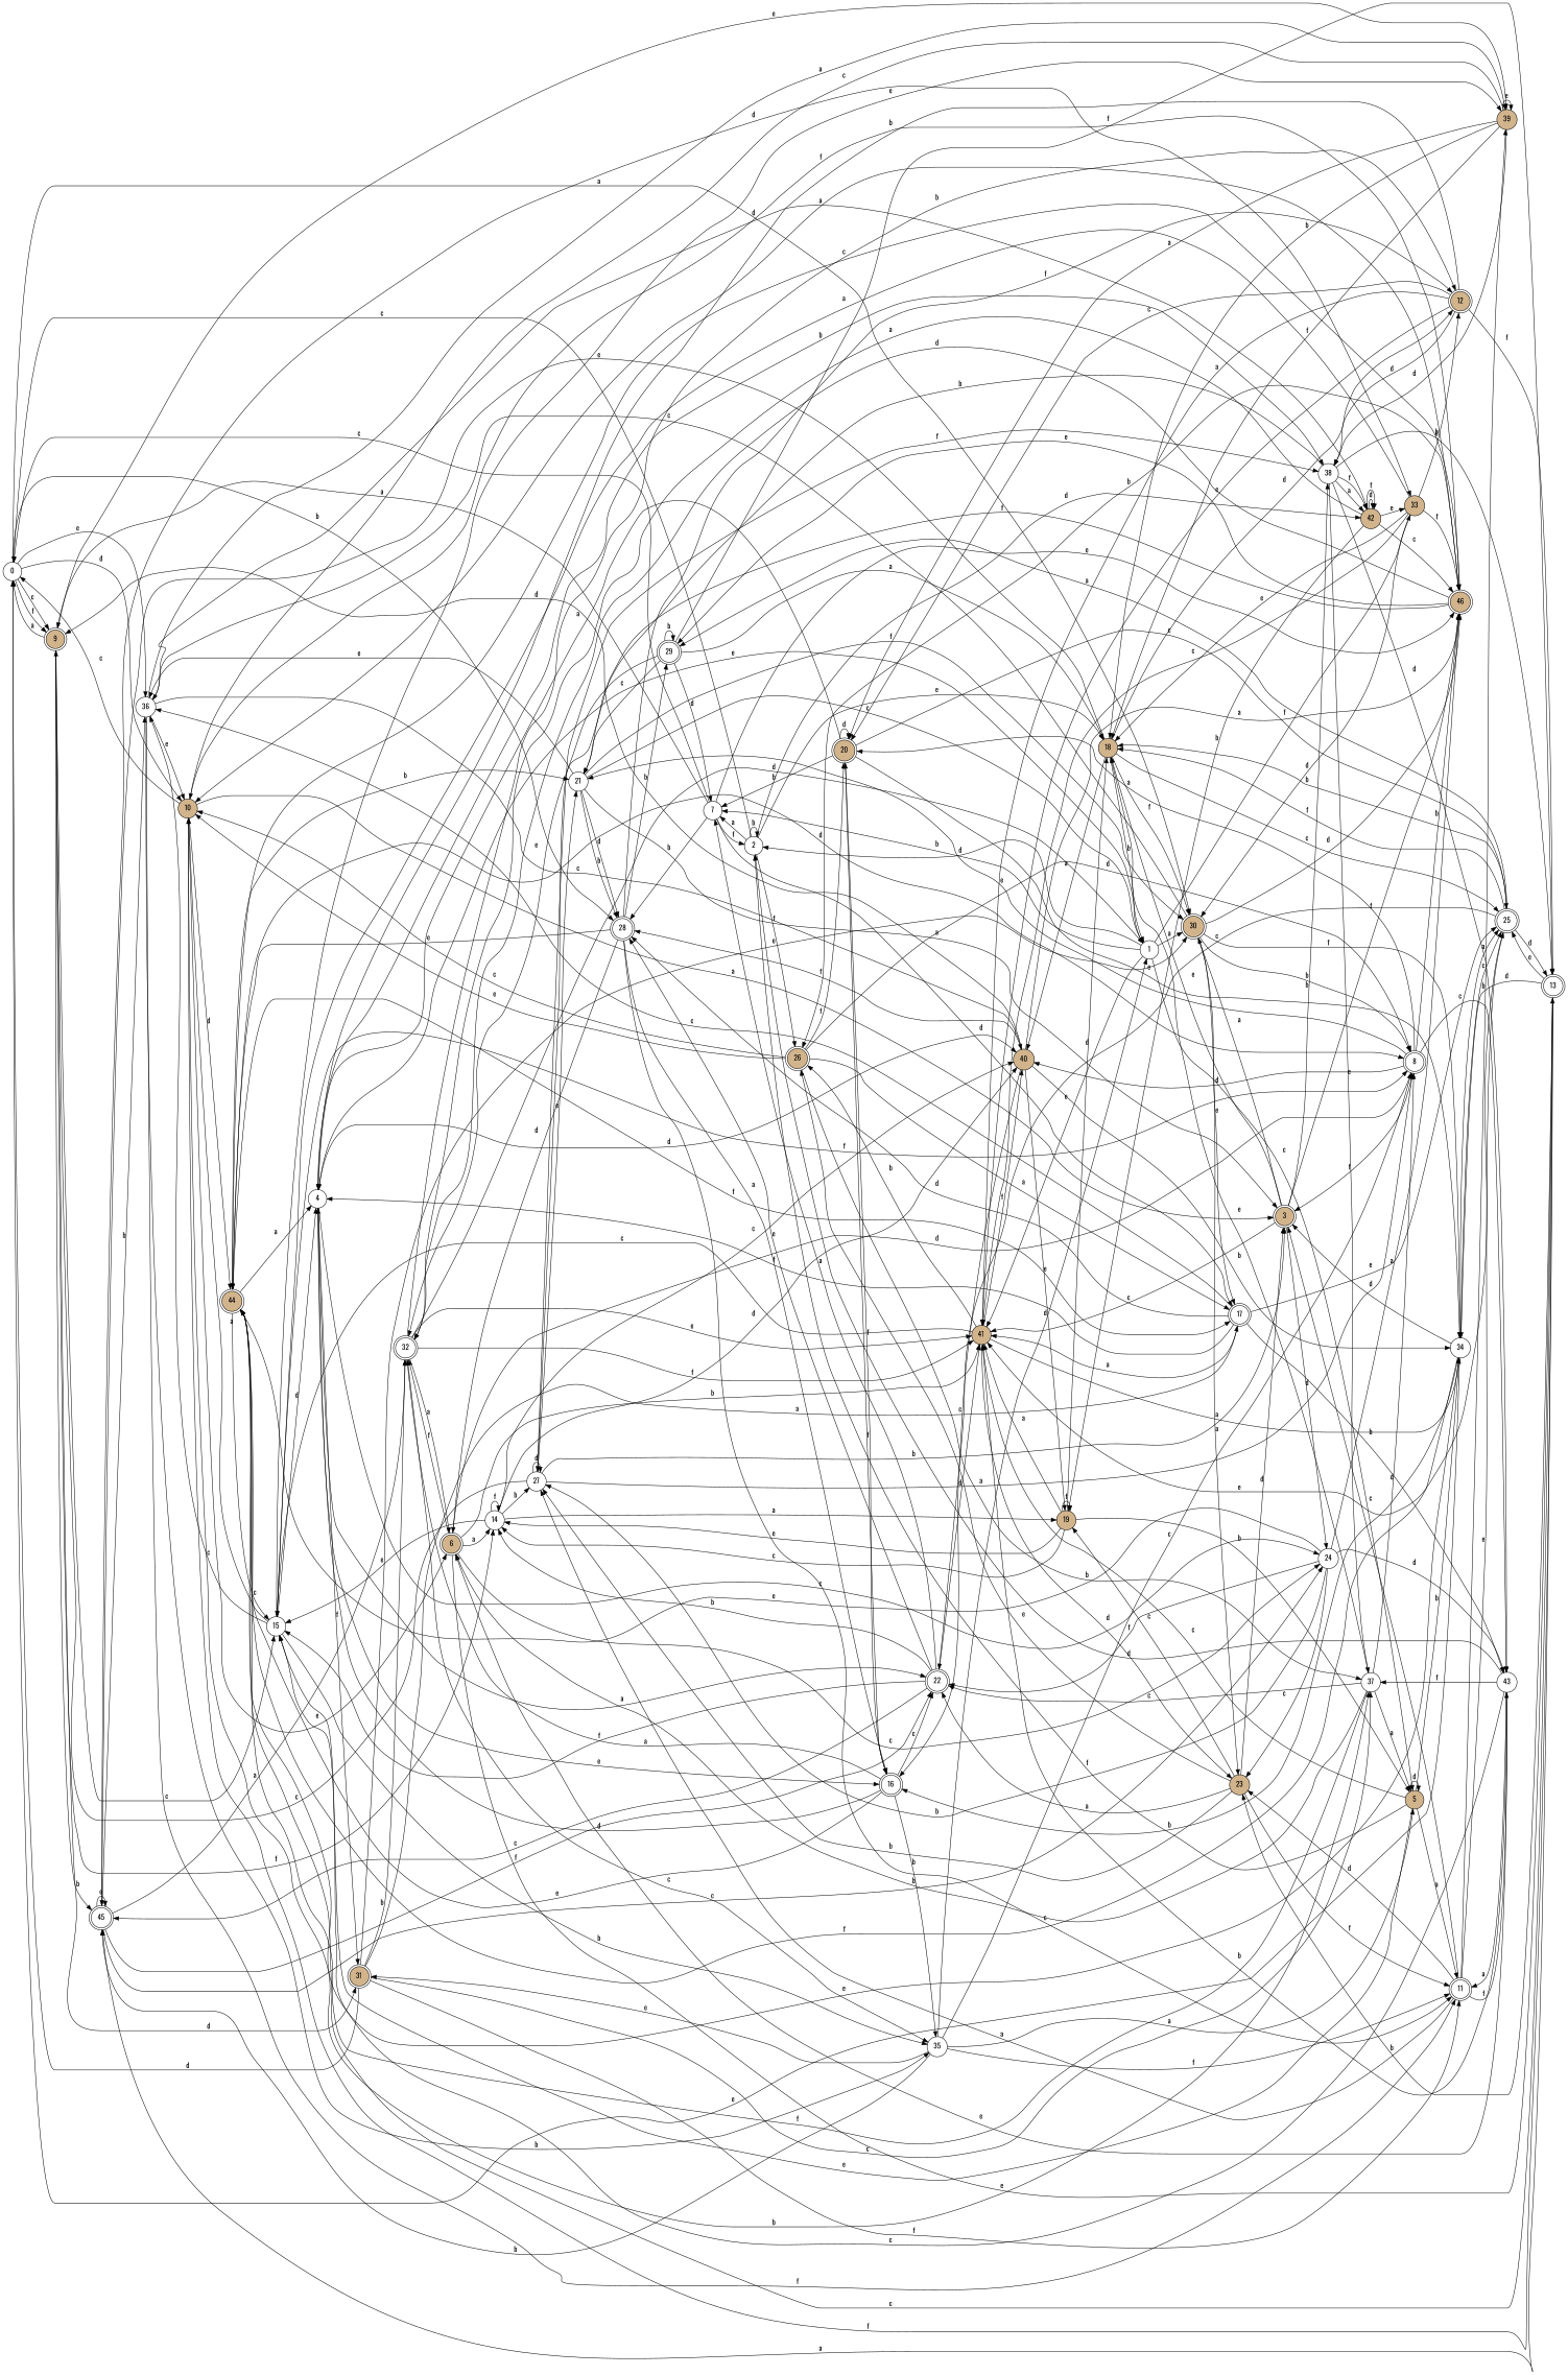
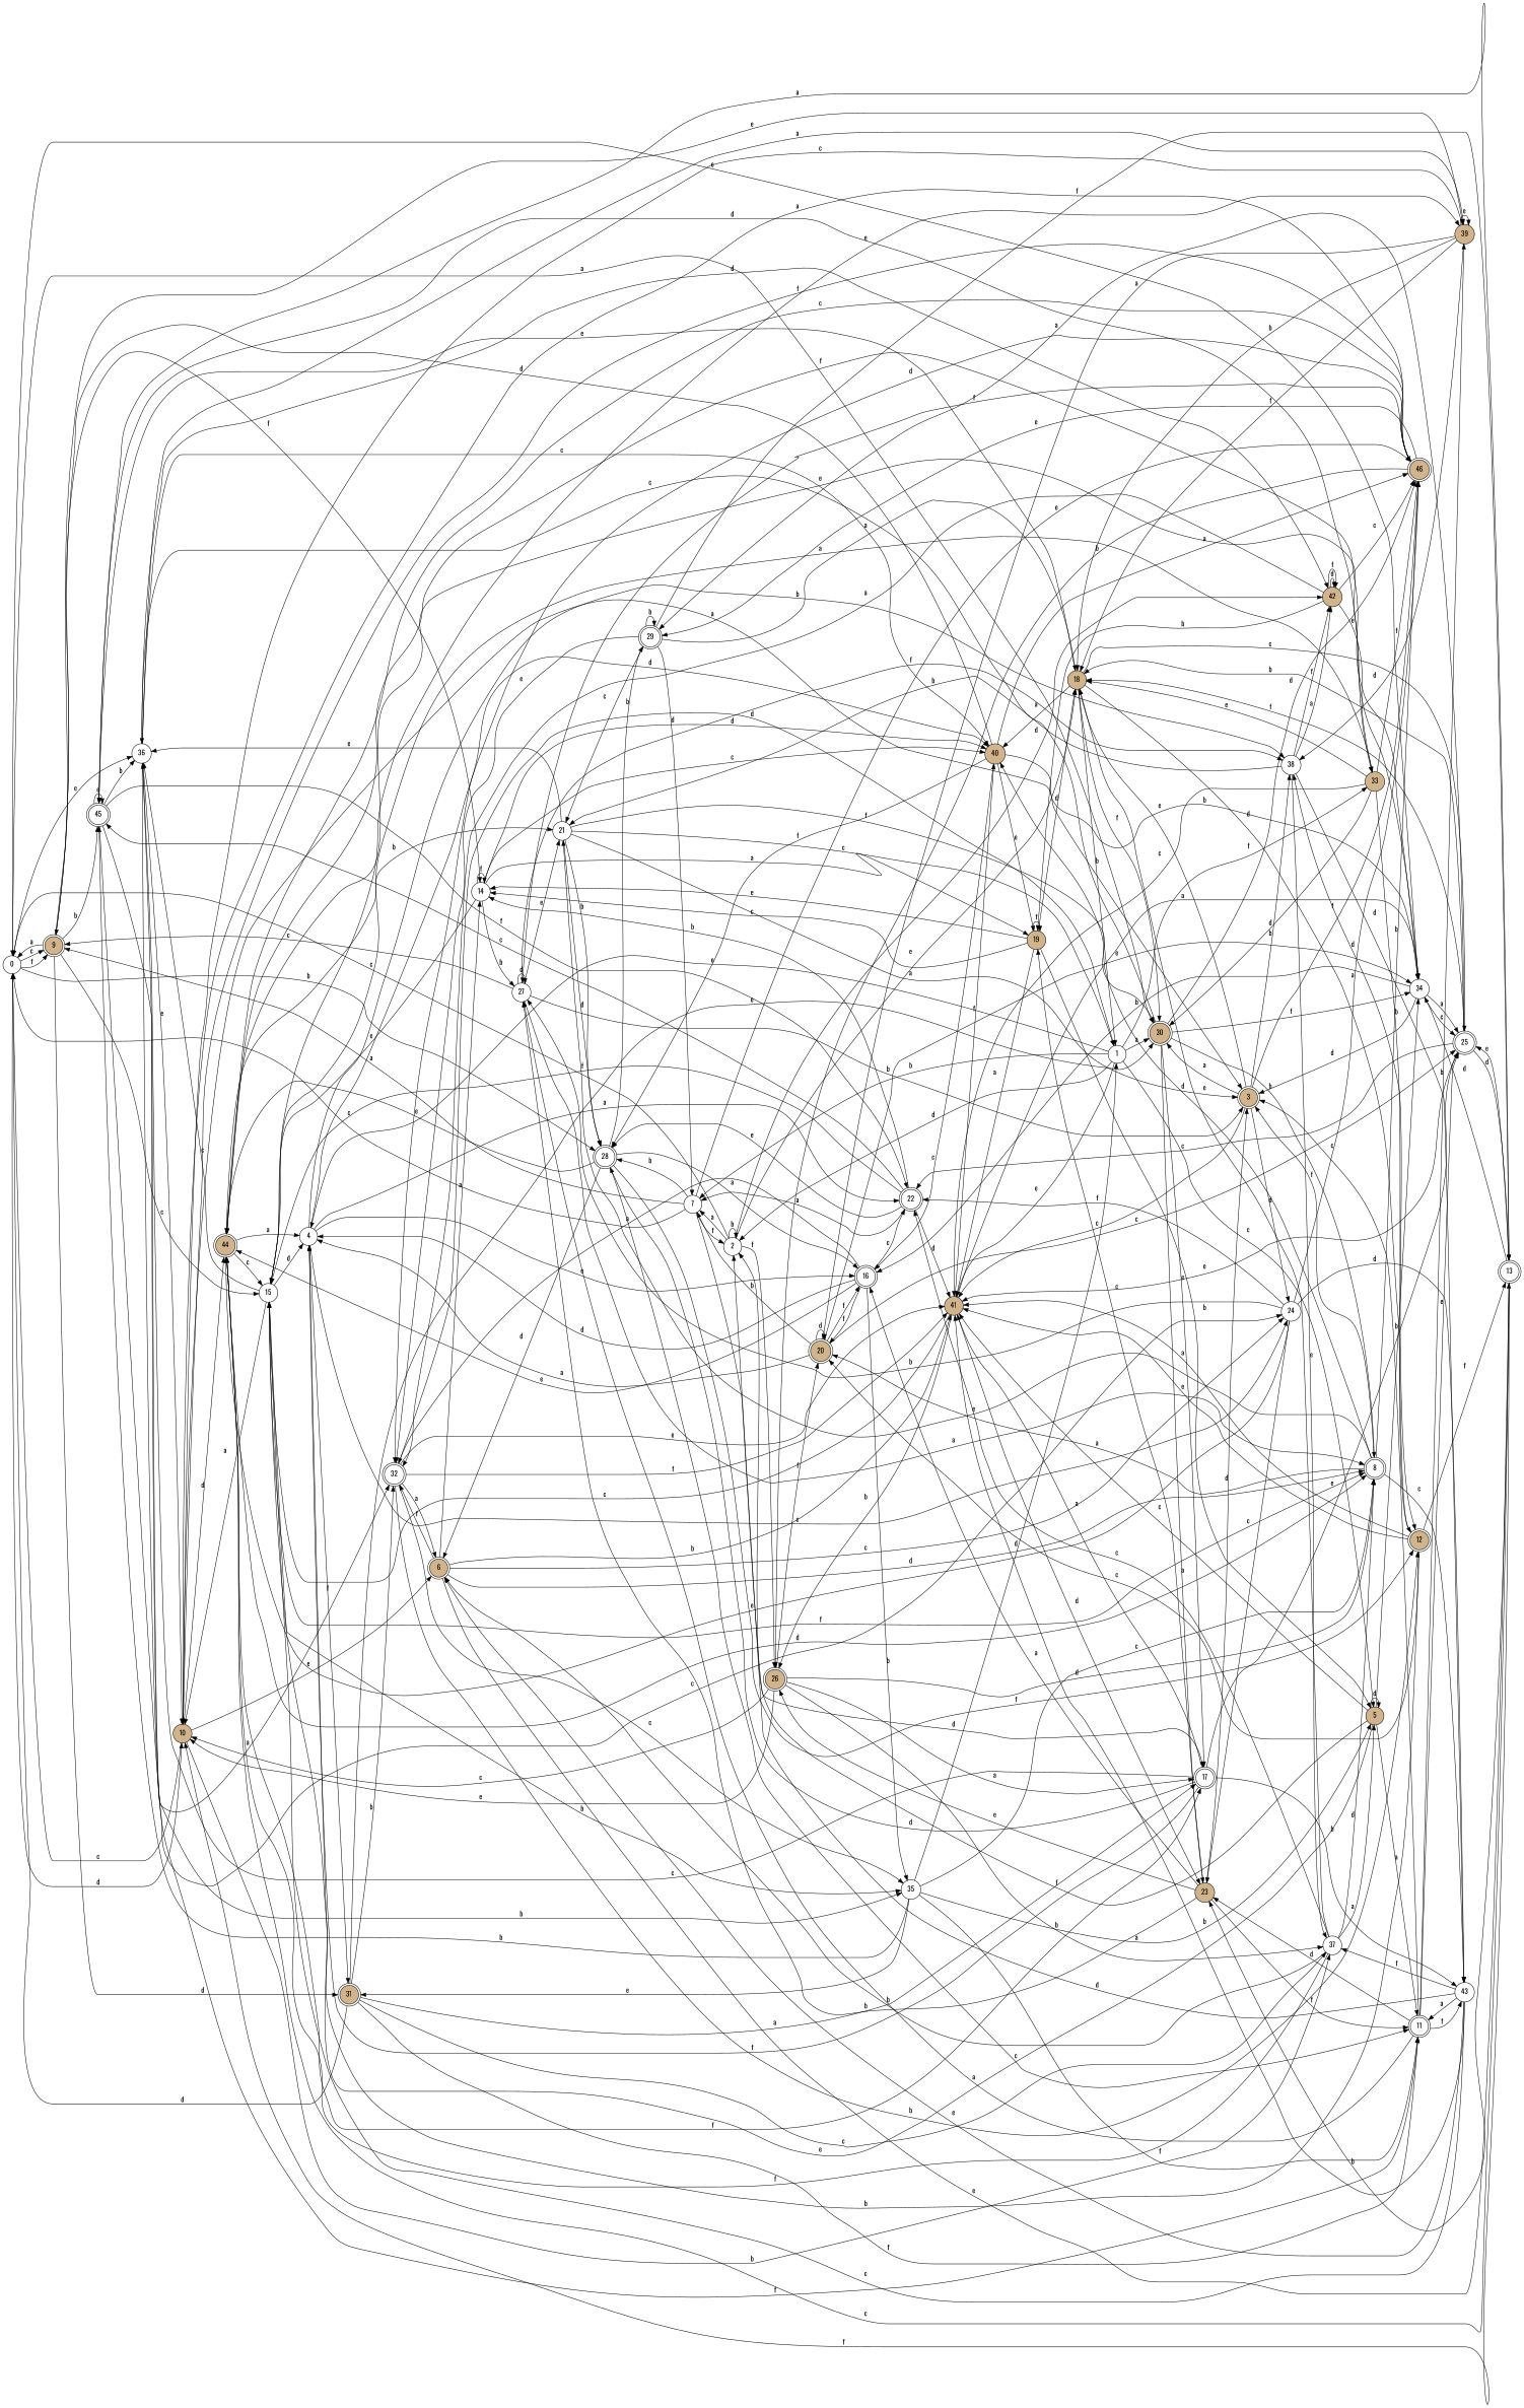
  digraph {
    fontname=Oswald
    rankdir=LR
    node [color=black fillcolor=white fontname=Oswald shape=circle style=filled]
    edge [fontname=Oswald]
    n1 [label=0]
    n2 [fillcolor=tan label=9 shape=doublecircle style="rounded,filled"]
    n3 [fillcolor=tan label=10]
    n4 [label=28 shape=doublecircle style="rounded,filled"]
    n5 [fillcolor=tan label=30 shape=doublecircle]
    n6 [label=36]
    n7 [fillcolor=tan label=31 shape=doublecircle style="rounded,filled"]
    n8 [label=15]
    n9 [label=14]
    n10 [fillcolor=tan label=39]
    n11 [label=45 shape=doublecircle style="rounded,filled"]
    n12 [fillcolor=tan label=3 shape=doublecircle style="rounded,filled"]
    n13 [fillcolor=tan label=46 shape=doublecircle style="rounded,filled"]
    n14 [fillcolor=tan label=6 shape=doublecircle style="rounded,filled"]
    n15 [label=37]
    n16 [fillcolor=tan label=44 shape=doublecircle style="rounded,filled"]
    n17 [label=16 shape=doublecircle style="rounded,filled"]
    n18 [label=11 shape=doublecircle style="rounded,filled"]
    n19 [fillcolor=tan label=12 shape=doublecircle style="rounded,filled"]
    n20 [label=29 shape=doublecircle style="rounded,filled"]
    n21 [label=34]
    n22 [label=8 shape=doublecircle style="rounded,filled"]
    n23 [label=17 shape=doublecircle style="rounded,filled"]
    n24 [fillcolor=tan label=23]
    n25 [fillcolor=tan label=42]
    n26 [fillcolor=tan label=40]
    n27 [label=35]
    n28 [label=1]
    n29 [label=2]
    n30 [label=4]
    n31 [fillcolor=tan label=5]
    n32 [label=7]
    n33 [fillcolor=tan label=33]
    n34 [fillcolor=tan label=41]
    n35 [fillcolor=tan label=18]
    n36 [fillcolor=tan label=26 shape=doublecircle style="rounded,filled"]
    n37 [label=24]
    n38 [label=38]
    n39 [label=22 shape=doublecircle]
    n40 [label=25 shape=doublecircle style="rounded,filled"]
    n41 [fillcolor=tan label=20 shape=doublecircle style="rounded,filled"]
    n42 [label=32 shape=doublecircle style="rounded,filled"]
    n43 [fillcolor=tan label=19]
    n44 [label=43]
    n45 [label=27]
    n46 [label=13 shape=doublecircle style="rounded,filled"]
    n47 [label=21]
    n1 -> n2 [label=c]
    n1 -> n2 [label=f]
    n1 -> n3 [label=d]
    n1 -> n4 [label=b]
    n1 -> n5 [label=a]
    n1 -> n6 [label=e]
    n2 -> n1 [label=a]
    n2 -> n7 [label=d]
    n2 -> n8 [label=c]
    n2 -> n9 [label=f]
    n2 -> n10 [label=e]
    n2 -> n11 [label=b]
    n3 -> n1 [label=c]
    n3 -> n12 [label=a]
    n3 -> n13 [label=f]
    n3 -> n14 [label=e]
    n3 -> n15 [label=b]
    n3 -> n16 [label=d]
    n4 -> n14 [label=d]
    n4 -> n16 [label=e]
    n4 -> n17 [label=a]
    n4 -> n18 [label=c]
    n4 -> n19 [label=f]
    n4 -> n20 [label=b]
    n5 -> n6 [label=c]
    n5 -> n13 [label=d]
    n5 -> n21 [label=f]
    n5 -> n22 [label=b]
    n5 -> n23 [label=e]
    n5 -> n24 [label=a]
    n6 -> n3 [label=e]
    n6 -> n10 [label=a]
    n6 -> n18 [label=f]
    n6 -> n25 [label=d]
    n6 -> n26 [label=c]
    n6 -> n27 [label=b]
    n7 -> n1 [label=d]
    n7 -> n5 [label=e]
    n7 -> n15 [label=c]
    n7 -> n18 [label=f]
    n7 -> n23 [label=a]
    n7 -> n42 [label=b]
    n8 -> n3 [label=a]
    n8 -> n6 [label=c]
    n8 -> n10 [label=e]
    n8 -> n22 [label=f]
    n8 -> n27 [label=b]
    n8 -> n30 [label=d]
    n9 -> n8 [label=e]
    n9 -> n9 [label=f]
    n9 -> n26 [label=c]
    n9 -> n26 [label=d]
    n9 -> n43 [label=a]
    n9 -> n45 [label=b]
    n10 -> n3 [label=c]
    n10 -> n10 [label=e]
    n10 -> n35 [label=b]
    n10 -> n35 [label=f]
    n10 -> n38 [label=d]
    n10 -> n41 [label=a]
    n11 -> n6 [label=b]
    n11 -> n11 [label=e]
    n11 -> n33 [label=d]
    n11 -> n37 [label=c]
    n11 -> n39 [label=f]
    n11 -> n42 [label=a]
    n12 -> n5 [label=a]
    n12 -> n13 [label=f]
    n12 -> n34 [label=c]
    n12 -> n35 [label=e]
    n12 -> n37 [label=d]
    n12 -> n38 [label=b]
    n13 -> n3 [label=a]
    n13 -> n16 [label=c]
    n13 -> n20 [label=e]
    n13 -> n36 [label=b]
    n13 -> n42 [label=d]
    n13 -> n45 [label=f]
    n14 -> n9 [label=a]
    n14 -> n22 [label=d]
    n14 -> n34 [label=b]
    n14 -> n37 [label=c]
    n14 -> n42 [label=f]
    n14 -> n46 [label=e]
    n15 -> n14 [label=b]
    n15 -> n16 [label=f]
    n15 -> n22 [label=d]
    n15 -> n31 [label=a]
    n15 -> n35 [label=e]
    n15 -> n39 [label=c]
    n16 -> n8 [label=c]
    n16 -> n21 [label=e]
    n16 -> n22 [label=d]
    n16 -> n23 [label=f]
    n16 -> n30 [label=a]
    n16 -> n47 [label=b]
    n17 -> n16 [label=e]
    n17 -> n27 [label=b]
    n17 -> n30 [label=d]
    n17 -> n39 [label=c]
    n17 -> n41 [label=f]
    n17 -> n42 [label=a]
    n18 -> n10 [label=b]
    n18 -> n12 [label=c]
    n18 -> n24 [label=d]
    n18 -> n40 [label=e]
    n18 -> n44 [label=f]
    n18 -> n45 [label=a]
    n19 -> n30 [label=b]
    n19 -> n34 [label=a]
    n19 -> n34 [label=e]
    n19 -> n38 [label=d]
    n19 -> n41 [label=c]
    n19 -> n46 [label=f]
    n20 -> n20 [label=b]
    n20 -> n32 [label=d]
    n20 -> n35 [label=a]
    n20 -> n42 [label=e]
    n20 -> n46 [label=f]
    n20 -> n47 [label=c]
    n21 -> n1 [label=e]
    n21 -> n12 [label=d]
    n21 -> n16 [label=f]
    n21 -> n17 [label=b]
    n21 -> n40 [label=a]
    n21 -> n40 [label=c]
    n22 -> n12 [label=f]
    n22 -> n13 [label=b]
    n22 -> n26 [label=d]
    n22 -> n41 [label=a]
    n22 -> n44 [label=c]
    n22 -> n47 [label=e]
    n23 -> n4 [label=d]
    n23 -> n6 [label=c]
    n23 -> n30 [label=f]
    n23 -> n34 [label=a]
    n23 -> n40 [label=e]
    n23 -> n44 [label=b]
    n24 -> n12 [label=d]
    n24 -> n18 [label=f]
    n24 -> n36 [label=e]
-   n24 -> n39 [label=a]
+   n24 -> n17 [label=a]
    n24 -> n43 [label=c]
    n24 -> n45 [label=b]
    n25 -> n13 [label=c]
    n25 -> n25 [label=d]
    n25 -> n25 [label=f]
    n25 -> n33 [label=e]
    n25 -> n42 [label=a]
    n25 -> n43 [label=b]
    n26 -> n2 [label=d]
    n26 -> n4 [label=f]
    n26 -> n13 [label=a]
    n26 -> n17 [label=c]
    n26 -> n21 [label=b]
    n26 -> n43 [label=e]
    n27 -> n7 [label=e]
    n27 -> n11 [label=b]
    n27 -> n18 [label=f]
    n27 -> n22 [label=c]
    n27 -> n28 [label=d]
    n27 -> n31 [label=a]
    n28 -> n5 [label=a]
    n28 -> n29 [label=d]
    n28 -> n30 [label=e]
    n28 -> n31 [label=c]
    n28 -> n32 [label=b]
    n28 -> n33 [label=f]
    n28 -> n34 [label=e]
    n29 -> n1 [label=c]
    n29 -> n25 [label=d]
    n29 -> n29 [label=b]
    n29 -> n32 [label=a]
    n29 -> n35 [label=e]
    n29 -> n36 [label=f]
    n30 -> n7 [label=f]
    n30 -> n17 [label=e]
    n30 -> n26 [label=d]
    n30 -> n37 [label=c]
    n30 -> n38 [label=b]
    n30 -> n39 [label=a]
    n31 -> n8 [label=e]
    n31 -> n18 [label=a]
    n31 -> n21 [label=b]
    n31 -> n29 [label=f]
    n31 -> n31 [label=d]
    n31 -> n34 [label=c]
    n32 -> n1 [label=c]
    n32 -> n2 [label=a]
    n32 -> n4 [label=b]
    n32 -> n13 [label=e]
    n32 -> n23 [label=d]
    n32 -> n29 [label=f]
    n33 -> n5 [label=d]
    n33 -> n8 [label=a]
    n33 -> n13 [label=f]
    n33 -> n19 [label=b]
    n33 -> n34 [label=c]
    n33 -> n35 [label=e]
    n34 -> n8 [label=c]
    n34 -> n21 [label=a]
    n34 -> n24 [label=d]
    n34 -> n26 [label=f]
    n34 -> n36 [label=b]
    n35 -> n5 [label=f]
    n35 -> n11 [label=e]
    n35 -> n19 [label=d]
    n35 -> n26 [label=a]
    n35 -> n28 [label=b]
    n35 -> n40 [label=c]
    n36 -> n3 [label=c]
    n36 -> n3 [label=e]
    n36 -> n15 [label=b]
    n36 -> n22 [label=d]
    n36 -> n23 [label=a]
    n36 -> n41 [label=f]
    n37 -> n13 [label=a]
    n37 -> n16 [label=e]
    n37 -> n24 [label=c]
    n37 -> n39 [label=f]
    n37 -> n44 [label=d]
    n37 -> n45 [label=b]
    n38 -> n15 [label=e]
    n38 -> n25 [label=a]
    n38 -> n25 [label=f]
    n38 -> n44 [label=d]
-   n38 -> n46 [label=c]
    n38 -> n47 [label=b]
    n39 -> n4 [label=e]
    n39 -> n8 [label=f]
    n39 -> n9 [label=b]
    n39 -> n11 [label=c]
    n39 -> n32 [label=a]
    n39 -> n34 [label=d]
    n40 -> n20 [label=a]
    n40 -> n34 [label=e]
    n40 -> n35 [label=b]
    n40 -> n35 [label=f]
    n40 -> n39 [label=c]
    n40 -> n46 [label=d]
    n41 -> n17 [label=f]
    n41 -> n21 [label=e]
    n41 -> n30 [label=a]
    n41 -> n32 [label=b]
    n41 -> n40 [label=c]
    n41 -> n41 [label=d]
    n42 -> n14 [label=a]
    n42 -> n19 [label=b]
    n42 -> n27 [label=c]
    n42 -> n28 [label=d]
    n42 -> n34 [label=e]
    n42 -> n34 [label=f]
    n43 -> n9 [label=c]
    n43 -> n9 [label=e]
    n43 -> n31 [label=b]
    n43 -> n34 [label=a]
    n43 -> n35 [label=d]
    n43 -> n43 [label=f]
    n44 -> n8 [label=c]
    n44 -> n14 [label=e]
    n44 -> n15 [label=f]
    n44 -> n18 [label=a]
    n44 -> n29 [label=d]
    n44 -> n34 [label=b]
    n45 -> n2 [label=c]
    n45 -> n12 [label=b]
    n45 -> n22 [label=a]
    n45 -> n38 [label=f]
    n45 -> n45 [label=d]
    n45 -> n47 [label=e]
    n46 -> n3 [label=f]
    n46 -> n11 [label=a]
    n46 -> n16 [label=c]
    n46 -> n21 [label=d]
    n46 -> n24 [label=b]
    n46 -> n40 [label=e]
    n47 -> n4 [label=b]
    n47 -> n4 [label=d]
    n47 -> n5 [label=f]
    n47 -> n6 [label=e]
    n47 -> n12 [label=a]
    n47 -> n28 [label=c]
  }
